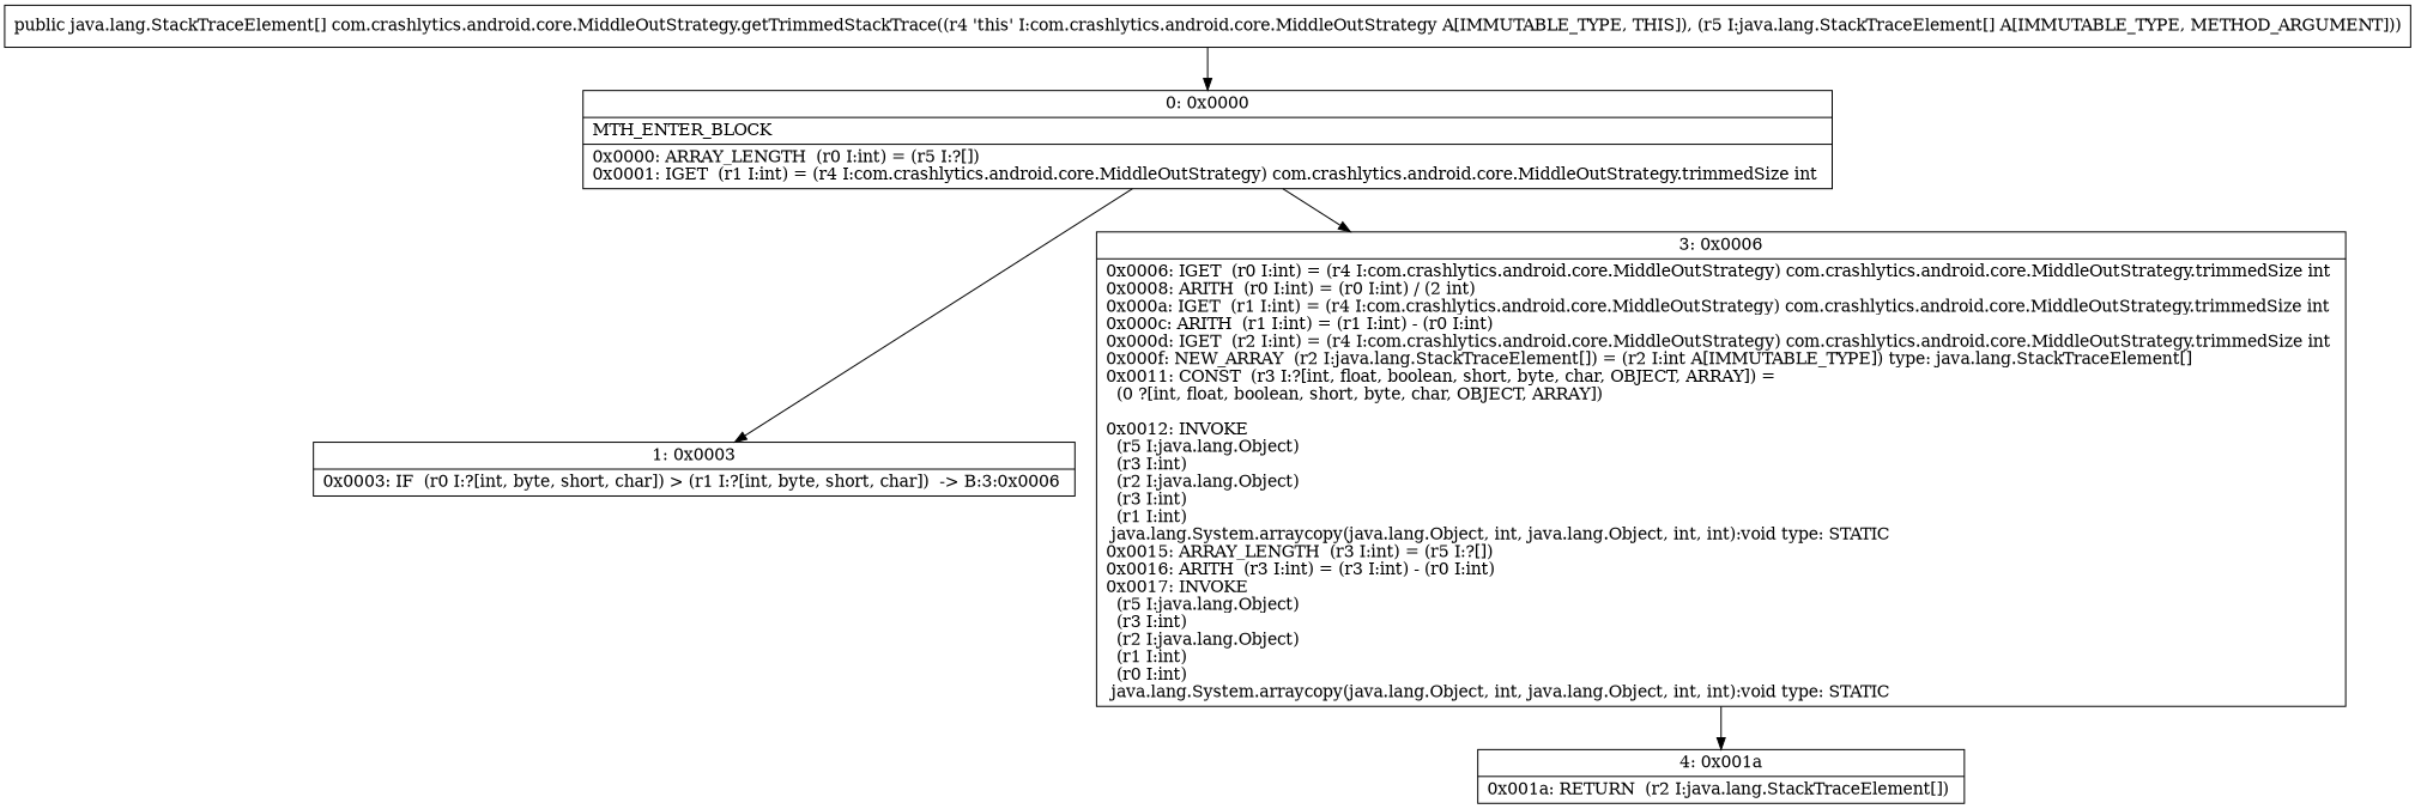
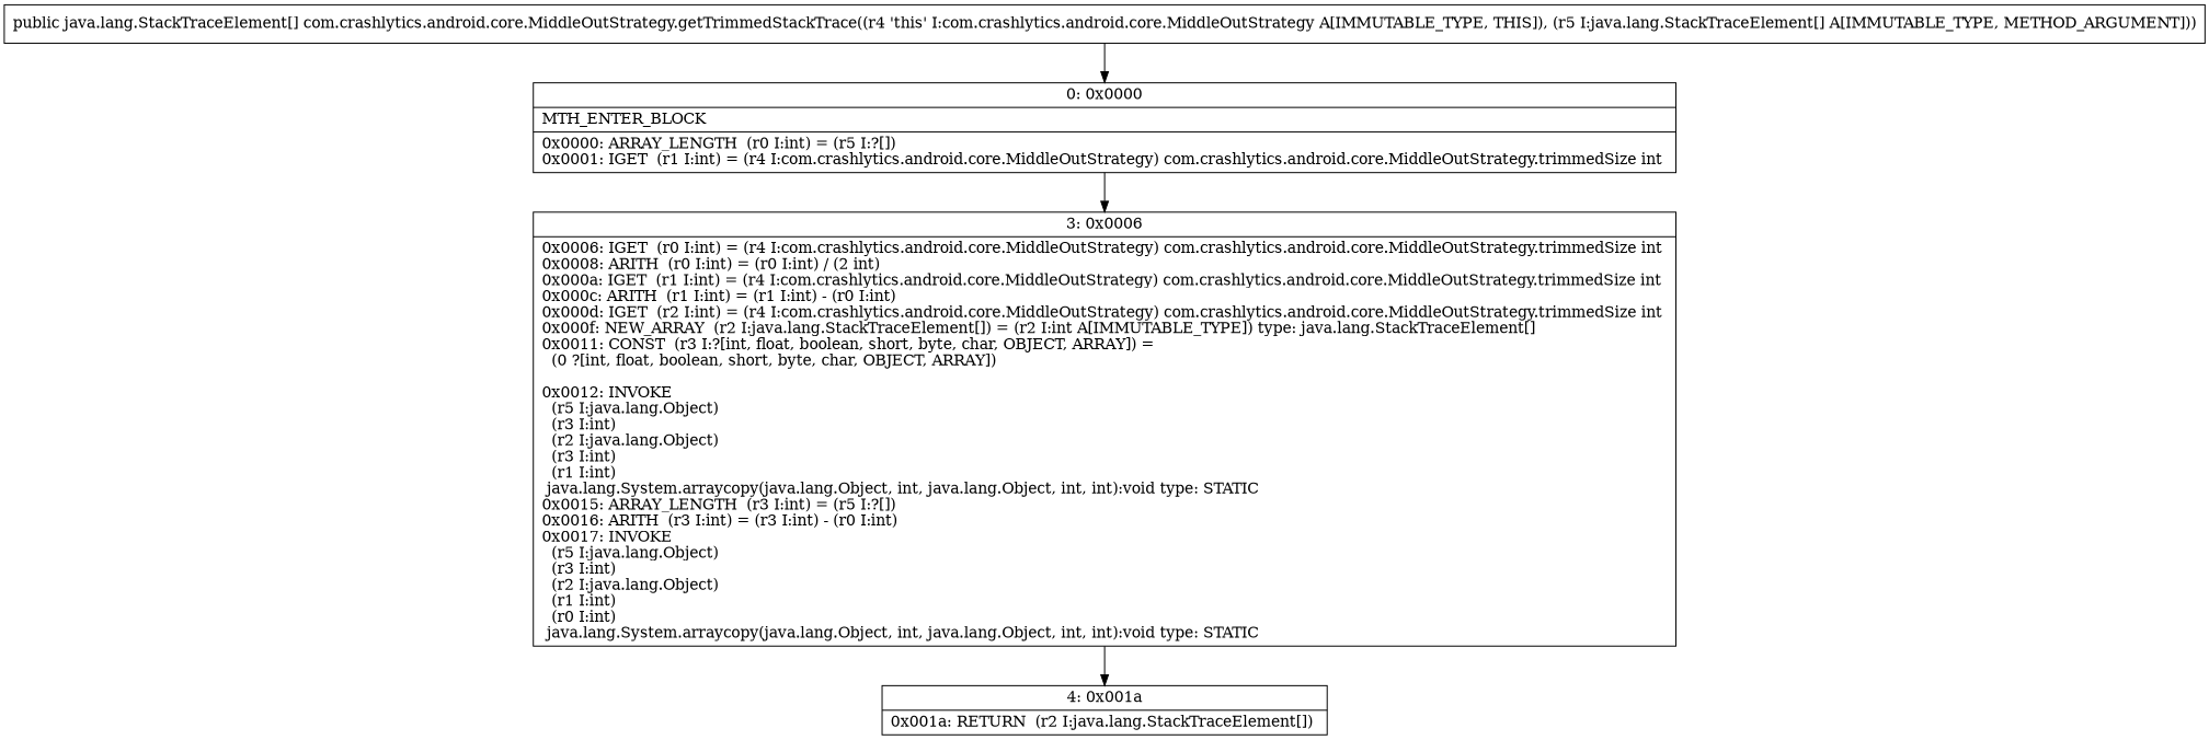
  digraph {
    node [shape=record]
    n1 [label="{0\:\ 0x0000|MTH_ENTER_BLOCK\l|0x0000: ARRAY_LENGTH  (r0 I:int) = (r5 I:?[]) \l0x0001: IGET  (r1 I:int) = (r4 I:com.crashlytics.android.core.MiddleOutStrategy) com.crashlytics.android.core.MiddleOutStrategy.trimmedSize int \l}"]
-   n2 [label="{1\:\ 0x0003|0x0003: IF  (r0 I:?[int, byte, short, char]) \> (r1 I:?[int, byte, short, char])  \-\> B:3:0x0006 \l}"]
    n3 [label="{3\:\ 0x0006|0x0006: IGET  (r0 I:int) = (r4 I:com.crashlytics.android.core.MiddleOutStrategy) com.crashlytics.android.core.MiddleOutStrategy.trimmedSize int \l0x0008: ARITH  (r0 I:int) = (r0 I:int) \/ (2 int) \l0x000a: IGET  (r1 I:int) = (r4 I:com.crashlytics.android.core.MiddleOutStrategy) com.crashlytics.android.core.MiddleOutStrategy.trimmedSize int \l0x000c: ARITH  (r1 I:int) = (r1 I:int) \- (r0 I:int) \l0x000d: IGET  (r2 I:int) = (r4 I:com.crashlytics.android.core.MiddleOutStrategy) com.crashlytics.android.core.MiddleOutStrategy.trimmedSize int \l0x000f: NEW_ARRAY  (r2 I:java.lang.StackTraceElement[]) = (r2 I:int A[IMMUTABLE_TYPE]) type: java.lang.StackTraceElement[] \l0x0011: CONST  (r3 I:?[int, float, boolean, short, byte, char, OBJECT, ARRAY]) = \l  (0 ?[int, float, boolean, short, byte, char, OBJECT, ARRAY])\l \l0x0012: INVOKE  \l  (r5 I:java.lang.Object)\l  (r3 I:int)\l  (r2 I:java.lang.Object)\l  (r3 I:int)\l  (r1 I:int)\l java.lang.System.arraycopy(java.lang.Object, int, java.lang.Object, int, int):void type: STATIC \l0x0015: ARRAY_LENGTH  (r3 I:int) = (r5 I:?[]) \l0x0016: ARITH  (r3 I:int) = (r3 I:int) \- (r0 I:int) \l0x0017: INVOKE  \l  (r5 I:java.lang.Object)\l  (r3 I:int)\l  (r2 I:java.lang.Object)\l  (r1 I:int)\l  (r0 I:int)\l java.lang.System.arraycopy(java.lang.Object, int, java.lang.Object, int, int):void type: STATIC \l}"]
    n4 [label="{4\:\ 0x001a|0x001a: RETURN  (r2 I:java.lang.StackTraceElement[]) \l}"]
    n5 [label="{public java.lang.StackTraceElement[] com.crashlytics.android.core.MiddleOutStrategy.getTrimmedStackTrace((r4 'this' I:com.crashlytics.android.core.MiddleOutStrategy A[IMMUTABLE_TYPE, THIS]), (r5 I:java.lang.StackTraceElement[] A[IMMUTABLE_TYPE, METHOD_ARGUMENT])) }"]
-   n1 -> n2
    n1 -> n3
    n3 -> n4
    n5 -> n1
  }
